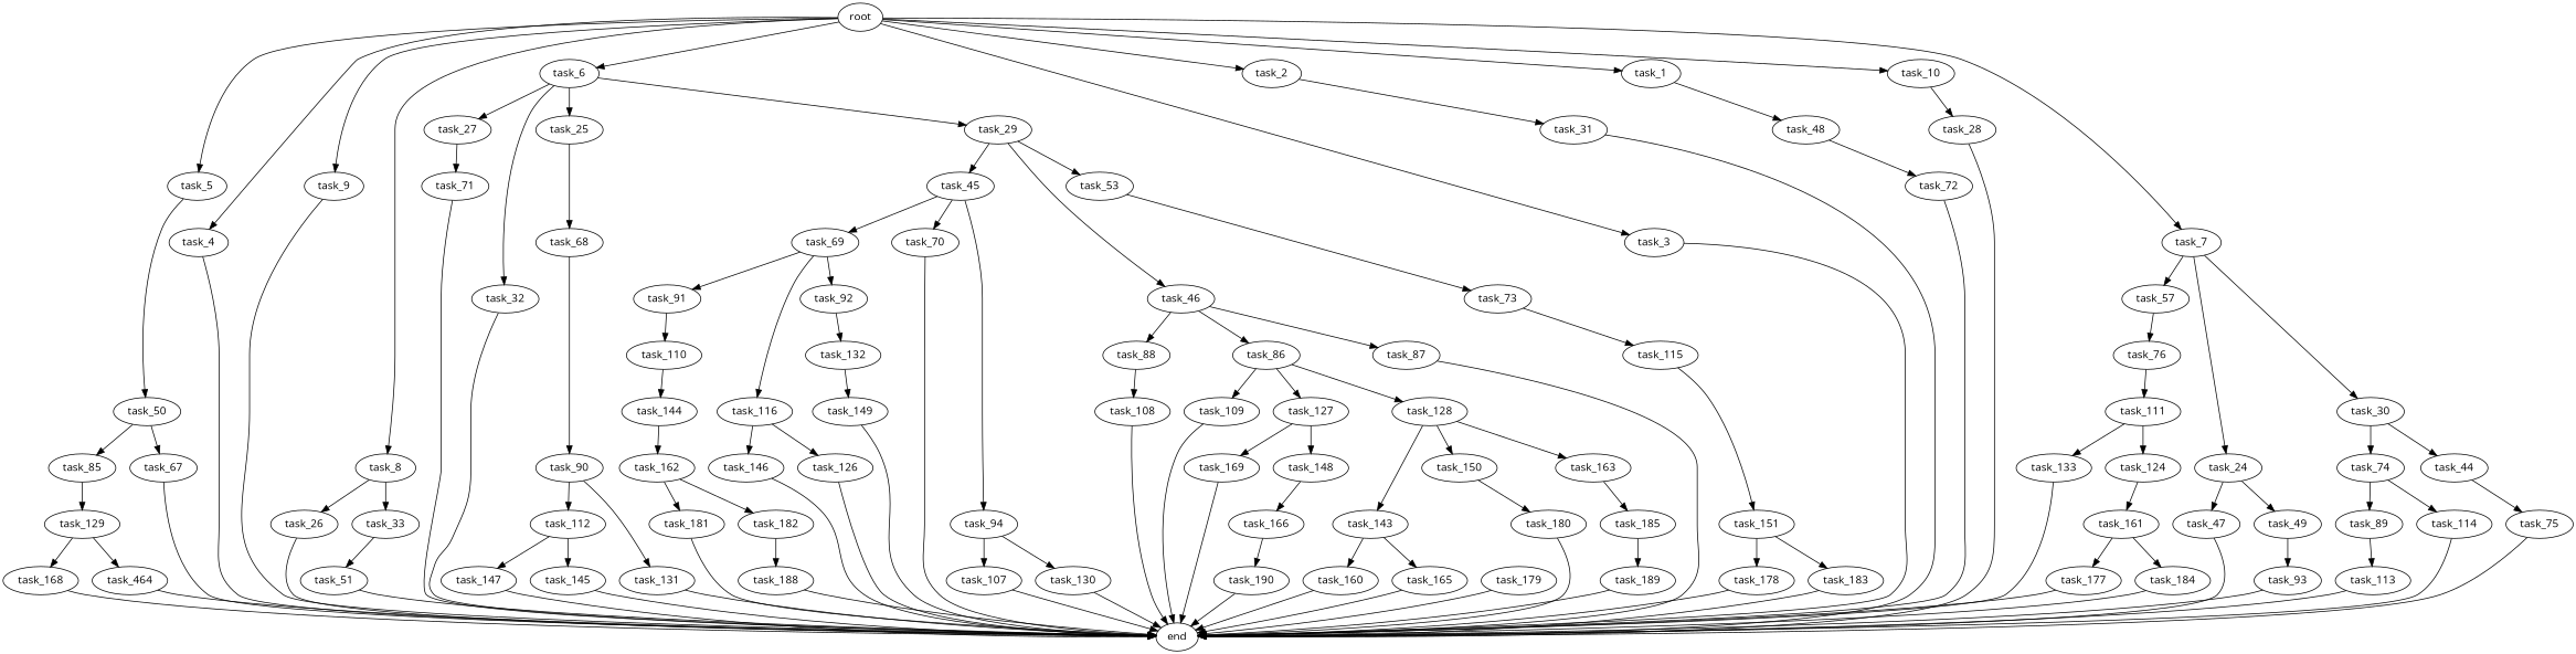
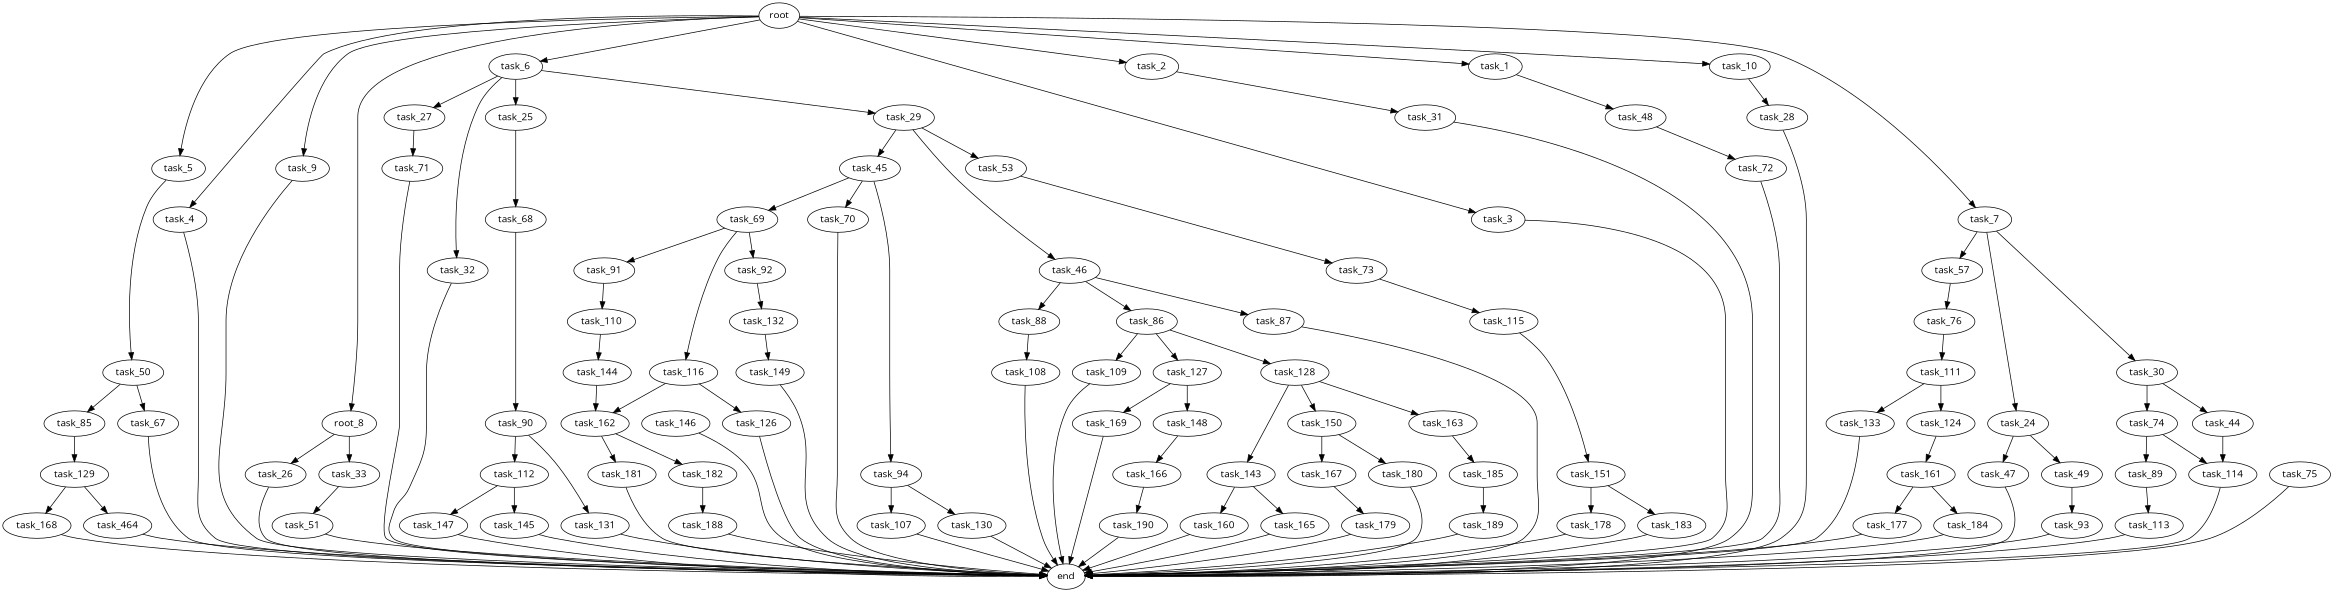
  digraph {
    fontname="Open Sans"
    node [fontname="Open Sans"]
    edge [fontname="Open Sans"]
    task_129
    task_168
    n3 [label=task_464]
    end
    task_27
    task_71
    task_149
    task_68
    task_90
    task_112
    task_131
    task_50
    task_85
    task_67
    task_91
    task_110
    task_144
    task_74
    task_89
    task_114
    task_113
    task_185
    task_189
    task_5
    task_4
    task_151
    task_178
    task_183
    task_147
    task_145
    task_31
    task_143
    task_160
    task_165
    task_26
    task_75
    task_150
+   task_167
    task_180
    task_179
    task_190
    task_116
    task_146
    task_126
    task_28
    task_88
    task_108
    task_9
    task_44
    task_132
    task_33
    task_51
    task_169
-   task_8
+   task_8 [label=root_8]
    task_69
    task_92
    task_86
    task_109
    task_127
    task_128
    task_148
    task_163
    task_181
    task_166
    task_133
    task_188
    n67 [label=task_57]
    task_76
    task_111
    task_24
    task_47
    task_49
    task_93
    task_177
    task_6
    task_32
    task_25
    task_29
    task_45
    task_46
    task_53
    task_3
    n83 [label=task_124]
    task_161
    task_184
    task_162
    task_182
    task_70
    task_73
    task_115
    task_107
    task_30
    task_48
    task_72
    task_94
    task_130
    task_87
    task_2
    task_1
    task_10
    task_7
    root
    task_129 -> task_168
    task_129 -> n3
    task_168 -> end
    n3 -> end
    task_27 -> task_71
    task_71 -> end
    task_149 -> end
    task_68 -> task_90
    task_90 -> task_112
    task_90 -> task_131
    task_112 -> task_147
    task_112 -> task_145
    task_131 -> end
    task_50 -> task_85
    task_50 -> task_67
    task_85 -> task_129
    task_67 -> end
    task_91 -> task_110
    task_110 -> task_144
    task_144 -> task_162
    task_74 -> task_89
    task_74 -> task_114
    task_89 -> task_113
    task_114 -> end
    task_113 -> end
    task_185 -> task_189
    task_189 -> end
    task_5 -> task_50
    task_4 -> end
    task_151 -> task_178
    task_151 -> task_183
    task_178 -> end
    task_183 -> end
    task_147 -> end
    task_145 -> end
    task_31 -> end
    task_143 -> task_160
    task_143 -> task_165
    task_160 -> end
    task_165 -> end
    task_26 -> end
    task_75 -> end
+   task_150 -> task_167
    task_150 -> task_180
+   task_167 -> task_179
    task_180 -> end
    task_179 -> end
    task_190 -> end
-   task_116 -> task_146
+   task_116 -> task_162
    task_116 -> task_126
    task_146 -> end
    task_126 -> end
    task_28 -> end
    task_88 -> task_108
    task_108 -> end
    task_9 -> end
-   task_44 -> task_75
+   task_44 -> task_114
    task_132 -> task_149
    task_33 -> task_51
    task_51 -> end
    task_169 -> end
    task_8 -> task_26
    task_8 -> task_33
    task_69 -> task_91
    task_69 -> task_116
    task_69 -> task_92
    task_92 -> task_132
    task_86 -> task_109
    task_86 -> task_127
    task_86 -> task_128
    task_109 -> end
    task_127 -> task_169
    task_127 -> task_148
    task_128 -> task_143
    task_128 -> task_150
    task_128 -> task_163
    task_148 -> task_166
    task_163 -> task_185
    task_181 -> end
    task_166 -> task_190
    task_133 -> end
    task_188 -> end
    n67 -> task_76
    task_76 -> task_111
    task_111 -> task_133
    task_111 -> n83
    task_24 -> task_47
    task_24 -> task_49
    task_47 -> end
    task_49 -> task_93
    task_93 -> end
    task_177 -> end
    task_6 -> task_27
    task_6 -> task_32
    task_6 -> task_25
    task_6 -> task_29
    task_32 -> end
    task_25 -> task_68
    task_29 -> task_45
    task_29 -> task_46
    task_29 -> task_53
    task_45 -> task_69
    task_45 -> task_70
    task_45 -> task_94
    task_46 -> task_88
    task_46 -> task_86
    task_46 -> task_87
    task_53 -> task_73
    task_3 -> end
    n83 -> task_161
    task_161 -> task_177
    task_161 -> task_184
    task_184 -> end
    task_162 -> task_181
    task_162 -> task_182
    task_182 -> task_188
    task_70 -> end
    task_73 -> task_115
    task_115 -> task_151
    task_107 -> end
    task_30 -> task_74
    task_30 -> task_44
    task_48 -> task_72
    task_72 -> end
    task_94 -> task_107
    task_94 -> task_130
    task_130 -> end
    task_87 -> end
    task_2 -> task_31
    task_1 -> task_48
    task_10 -> task_28
    task_7 -> n67
    task_7 -> task_24
    task_7 -> task_30
    root -> task_5
    root -> task_4
    root -> task_9
    root -> task_8
    root -> task_6
    root -> task_3
    root -> task_2
    root -> task_1
    root -> task_10
    root -> task_7
  }
